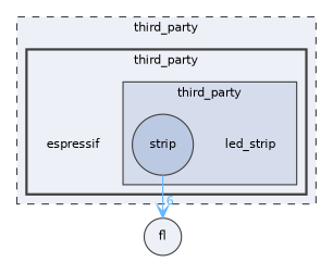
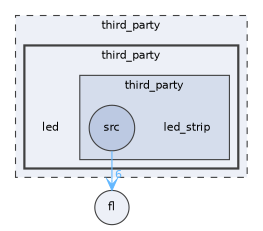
  digraph {
    compound=true
    node [fontname=Helvetica fontsize=10 shape=plaintext]
    n1 [height=0.2 label=led_strip width=0.4]
-   n2 [color=grey25 fillcolor="#bcc9e2" height=0.2 label=strip shape=circle style=filled width=0.4]
-   n3 [height=0.2 label=espressif width=0.4]
+   n2 [color=grey25 fillcolor="#bcc9e2" height=0.2 label=src shape=circle style=filled width=0.4]
+   n3 [height=0.2 label=led width=0.4]
    n4 [color=grey25 fillcolor="#edf0f7" height=0.2 label=fl shape=circle style=filled width=0.4]
    subgraph cluster_1 {
      bgcolor="#edf0f7"
      fontname=Helvetica
      fontsize=10
      label=third_party
      pencolor=grey25
      style="filled,dashed"
      subgraph cluster_2 {
        bgcolor="#edf0f7"
        fontname=Helvetica
        fontsize=10
        pencolor=grey25
        style="filled,bold"
        n3
        subgraph cluster_3 {
          bgcolor="#d5ddec"
          fontname=Helvetica
          fontsize=10
          pencolor=grey25
          style=filled
          n1
          n2
        }
      }
    }
    n2 -> n4 [color=steelblue1 fontcolor=steelblue1 fontname=Helvetica fontsize=10 headlabel=6 labeldistance=1.5 labelfontname=Helvetica labelfontsize=10 arrowhead=vee]
  }
